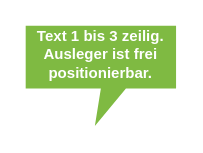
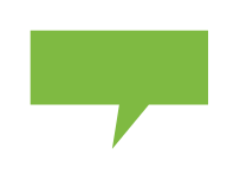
  <mxCell id="0" />
  <mxCell id="1" parent="0" />
  <mxCell id="2" value="" style="group" vertex="1" connectable="0" parent="1"><mxGeometry x="20" y="20" width="120" height="80" as="geometry" /></mxCell>
  <mxCell id="3" value="" style="shape=callout;whiteSpace=wrap;html=1;perimeter=calloutPerimeter;fontSize=12;fontColor=#000000;fillColor=#7FBA42;position2=0.46;strokeColor=none;" vertex="1" parent="2"><mxGeometry width="120" height="80" as="geometry" /></mxCell>
- <mxCell id="4" value="Text 1 bis 3 zeilig. Ausleger ist frei positionierbar." style="text;html=1;strokeColor=none;fillColor=none;align=center;verticalAlign=middle;whiteSpace=wrap;rounded=0;fontColor=#FFFFFF;fontStyle=1;fontSize=12;" vertex="1" parent="2"><mxGeometry x="5" y="8" width="110" height="30" as="geometry" /></mxCell>
